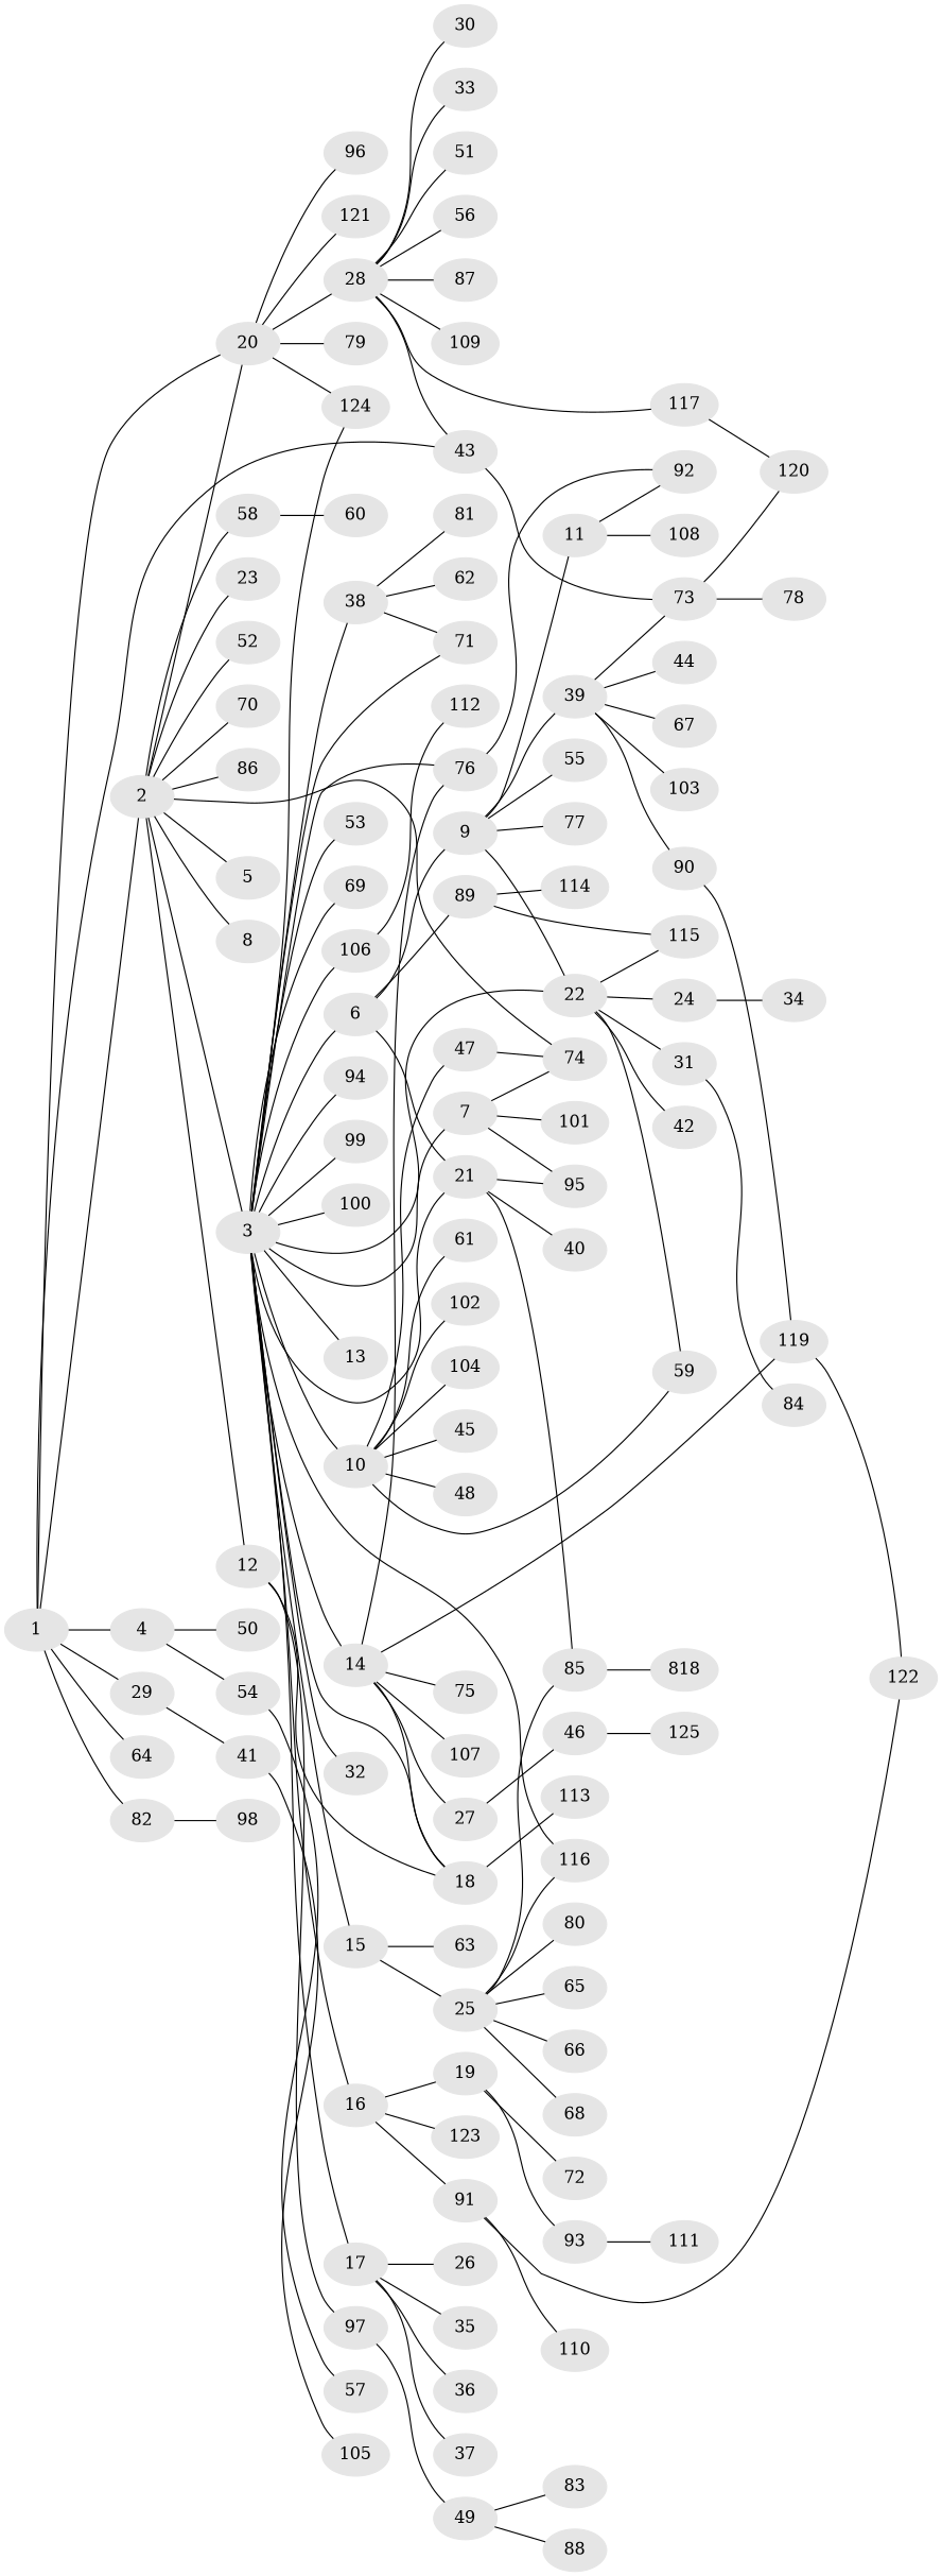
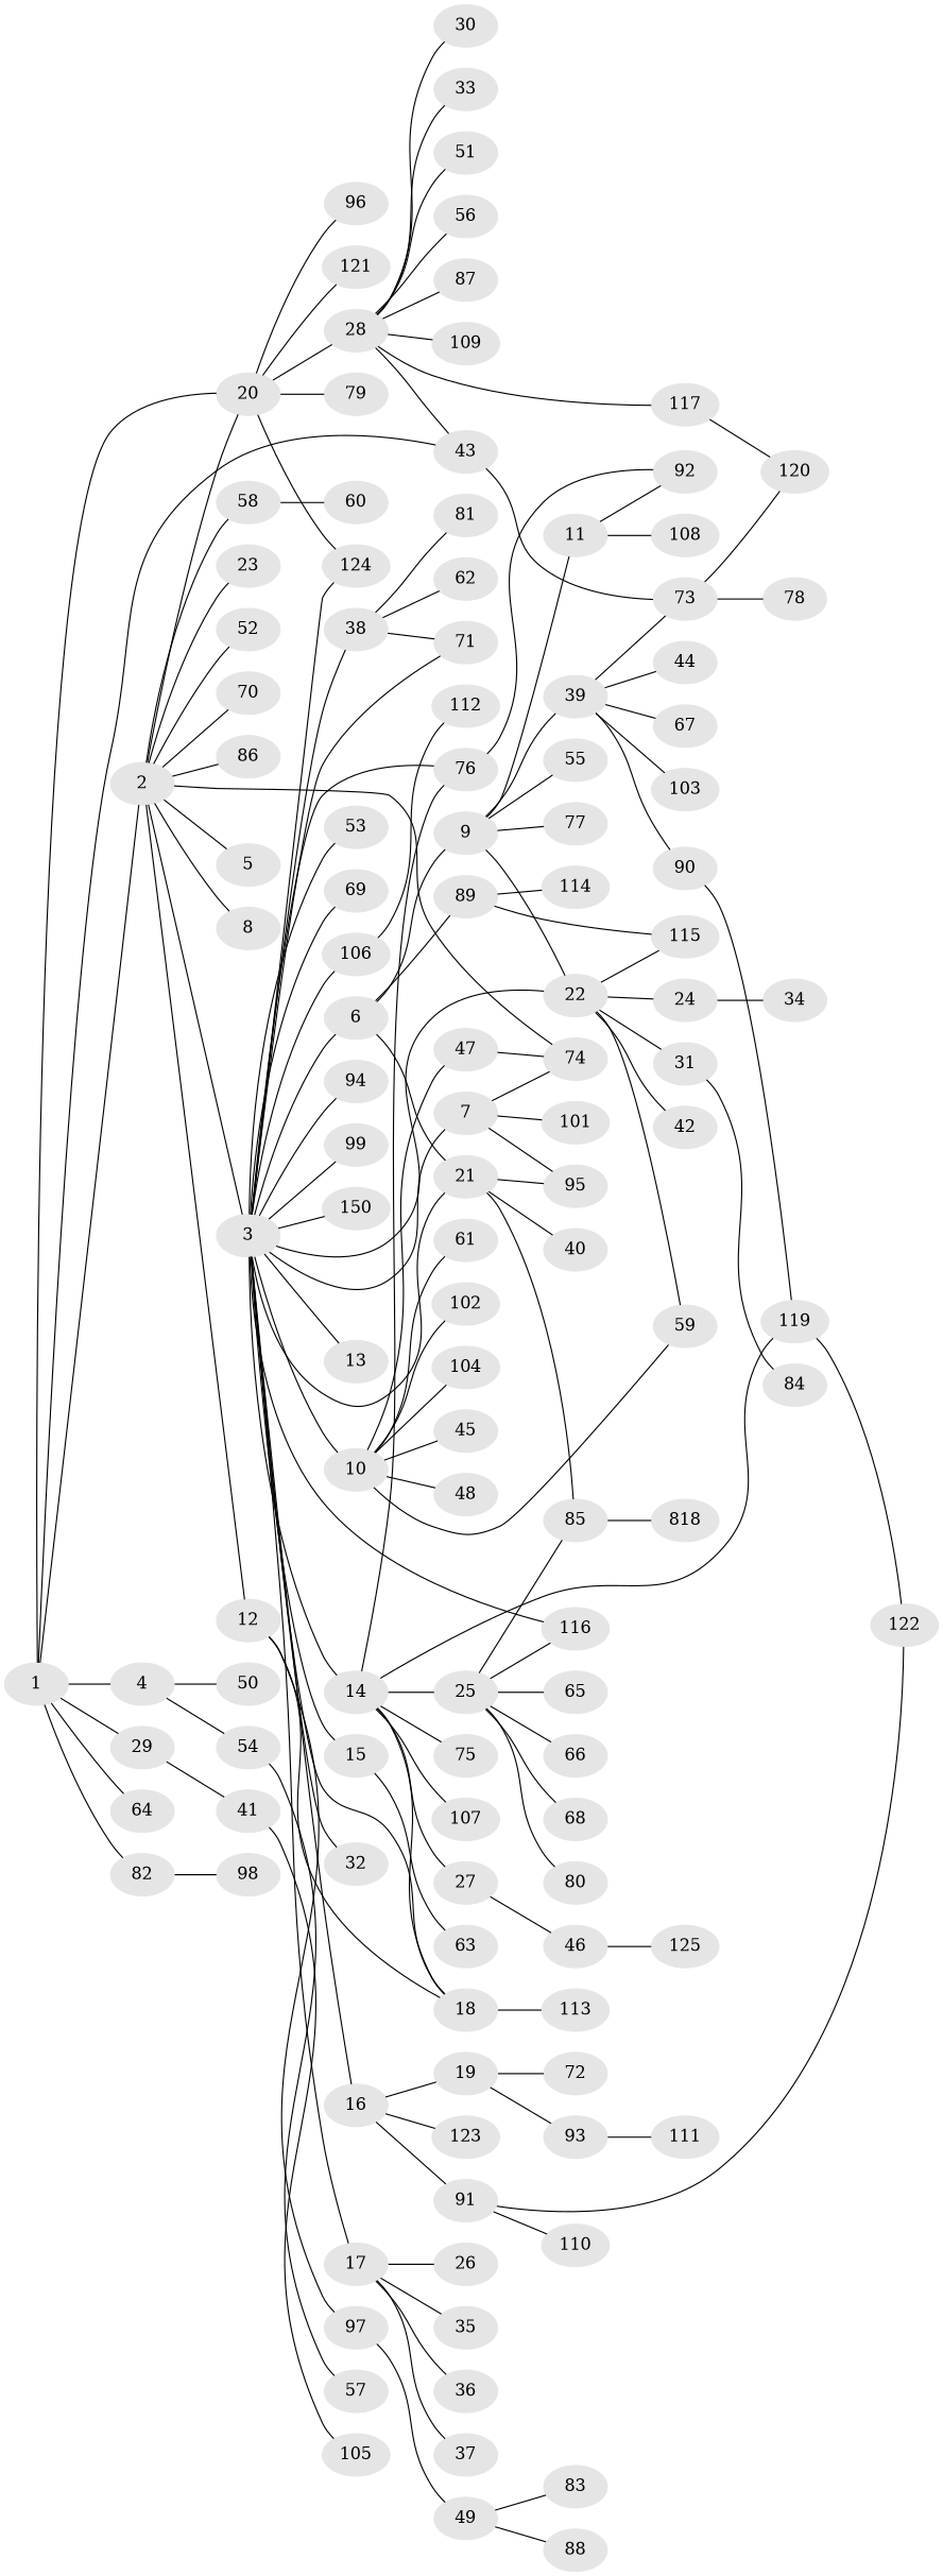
  graph {
    rankdir=LR
    node [color=gray90 style=filled]
    1
    2
    4
    20
    29
    43
    64
    82
    3
    5
    8
    12
    23
    52
    58
    70
    74
    86
    50
    54
    124
    28
    79
    96
    121
    41
    73
    98
    6
    7
    10
    13
    14
    15
    16
    17
    18
    21
    22
    32
    38
    53
    69
    71
    76
    94
    99
-   100
+   100 [label=150]
    106
    116
    97
    60
    9
    89
    95
    101
    45
    47
    48
    59
    61
    102
    104
    25
    27
    75
    107
    119
    63
    19
    91
    123
    26
    35
    36
    37
    113
    40
    85
    24
    31
    42
    115
    62
    81
    92
    112
    57
    39
    11
    55
    77
    114
    44
    67
    90
    103
    108
    49
    83
    88
    65
    66
    68
    80
    46
    122
    72
    93
    110
    111
    30
    33
    51
    56
    87
    109
    117
    n119 [label=818]
    34
    84
    125
    120
    105
    78
    1 -- 2
    1 -- 4
    1 -- 20
    1 -- 29
    1 -- 43
    1 -- 64
    1 -- 82
    2 -- 20
    2 -- 3
    2 -- 5
    2 -- 8
    2 -- 12
    2 -- 23
    2 -- 52
    2 -- 58
    2 -- 70
    2 -- 74
    2 -- 86
    4 -- 50
    4 -- 54
    20 -- 124
    20 -- 28
    20 -- 79
    20 -- 96
    20 -- 121
    29 -- 41
    43 -- 73
    82 -- 98
    3 -- 124
    3 -- 6
    3 -- 7
    3 -- 10
    3 -- 13
    3 -- 14
    3 -- 15
    3 -- 16
    3 -- 17
    3 -- 18
    3 -- 21
    3 -- 22
    3 -- 32
    3 -- 38
    3 -- 53
    3 -- 69
    3 -- 71
    3 -- 76
    3 -- 94
    3 -- 99
    3 -- 100
    3 -- 106
    3 -- 116
    12 -- 18
    12 -- 97
    58 -- 60
    54 -- 57
    28 -- 43
    28 -- 30
    28 -- 33
    28 -- 51
    28 -- 56
    28 -- 87
    28 -- 109
    28 -- 117
    41 -- 105
    73 -- 120
    73 -- 78
    6 -- 21
    6 -- 9
    6 -- 89
    7 -- 74
    7 -- 95
    7 -- 101
    10 -- 45
    10 -- 47
    10 -- 48
    10 -- 59
    10 -- 61
    10 -- 102
    10 -- 104
    14 -- 18
    14 -- 76
-   15 -- 25
+   14 -- 25
    14 -- 27
    14 -- 75
    14 -- 107
    14 -- 119
    15 -- 63
    16 -- 19
    16 -- 91
    16 -- 123
    17 -- 26
    17 -- 35
    17 -- 36
    17 -- 37
    18 -- 113
    21 -- 95
    21 -- 40
    21 -- 85
    22 -- 59
    22 -- 24
    22 -- 31
    22 -- 42
    22 -- 115
    38 -- 71
    38 -- 62
    38 -- 81
    76 -- 92
    106 -- 112
    97 -- 49
    9 -- 22
    9 -- 39
    9 -- 11
    9 -- 55
    9 -- 77
    89 -- 115
    89 -- 114
    47 -- 74
    25 -- 116
    25 -- 85
    25 -- 65
    25 -- 66
    25 -- 68
    25 -- 80
    27 -- 46
    119 -- 122
    19 -- 72
    19 -- 93
    91 -- 122
    91 -- 110
    85 -- n119
    24 -- 34
    31 -- 84
    39 -- 73
    39 -- 44
    39 -- 67
    39 -- 90
    39 -- 103
    11 -- 92
    11 -- 108
    90 -- 119
    49 -- 83
    49 -- 88
    46 -- 125
    93 -- 111
    117 -- 120
  }
